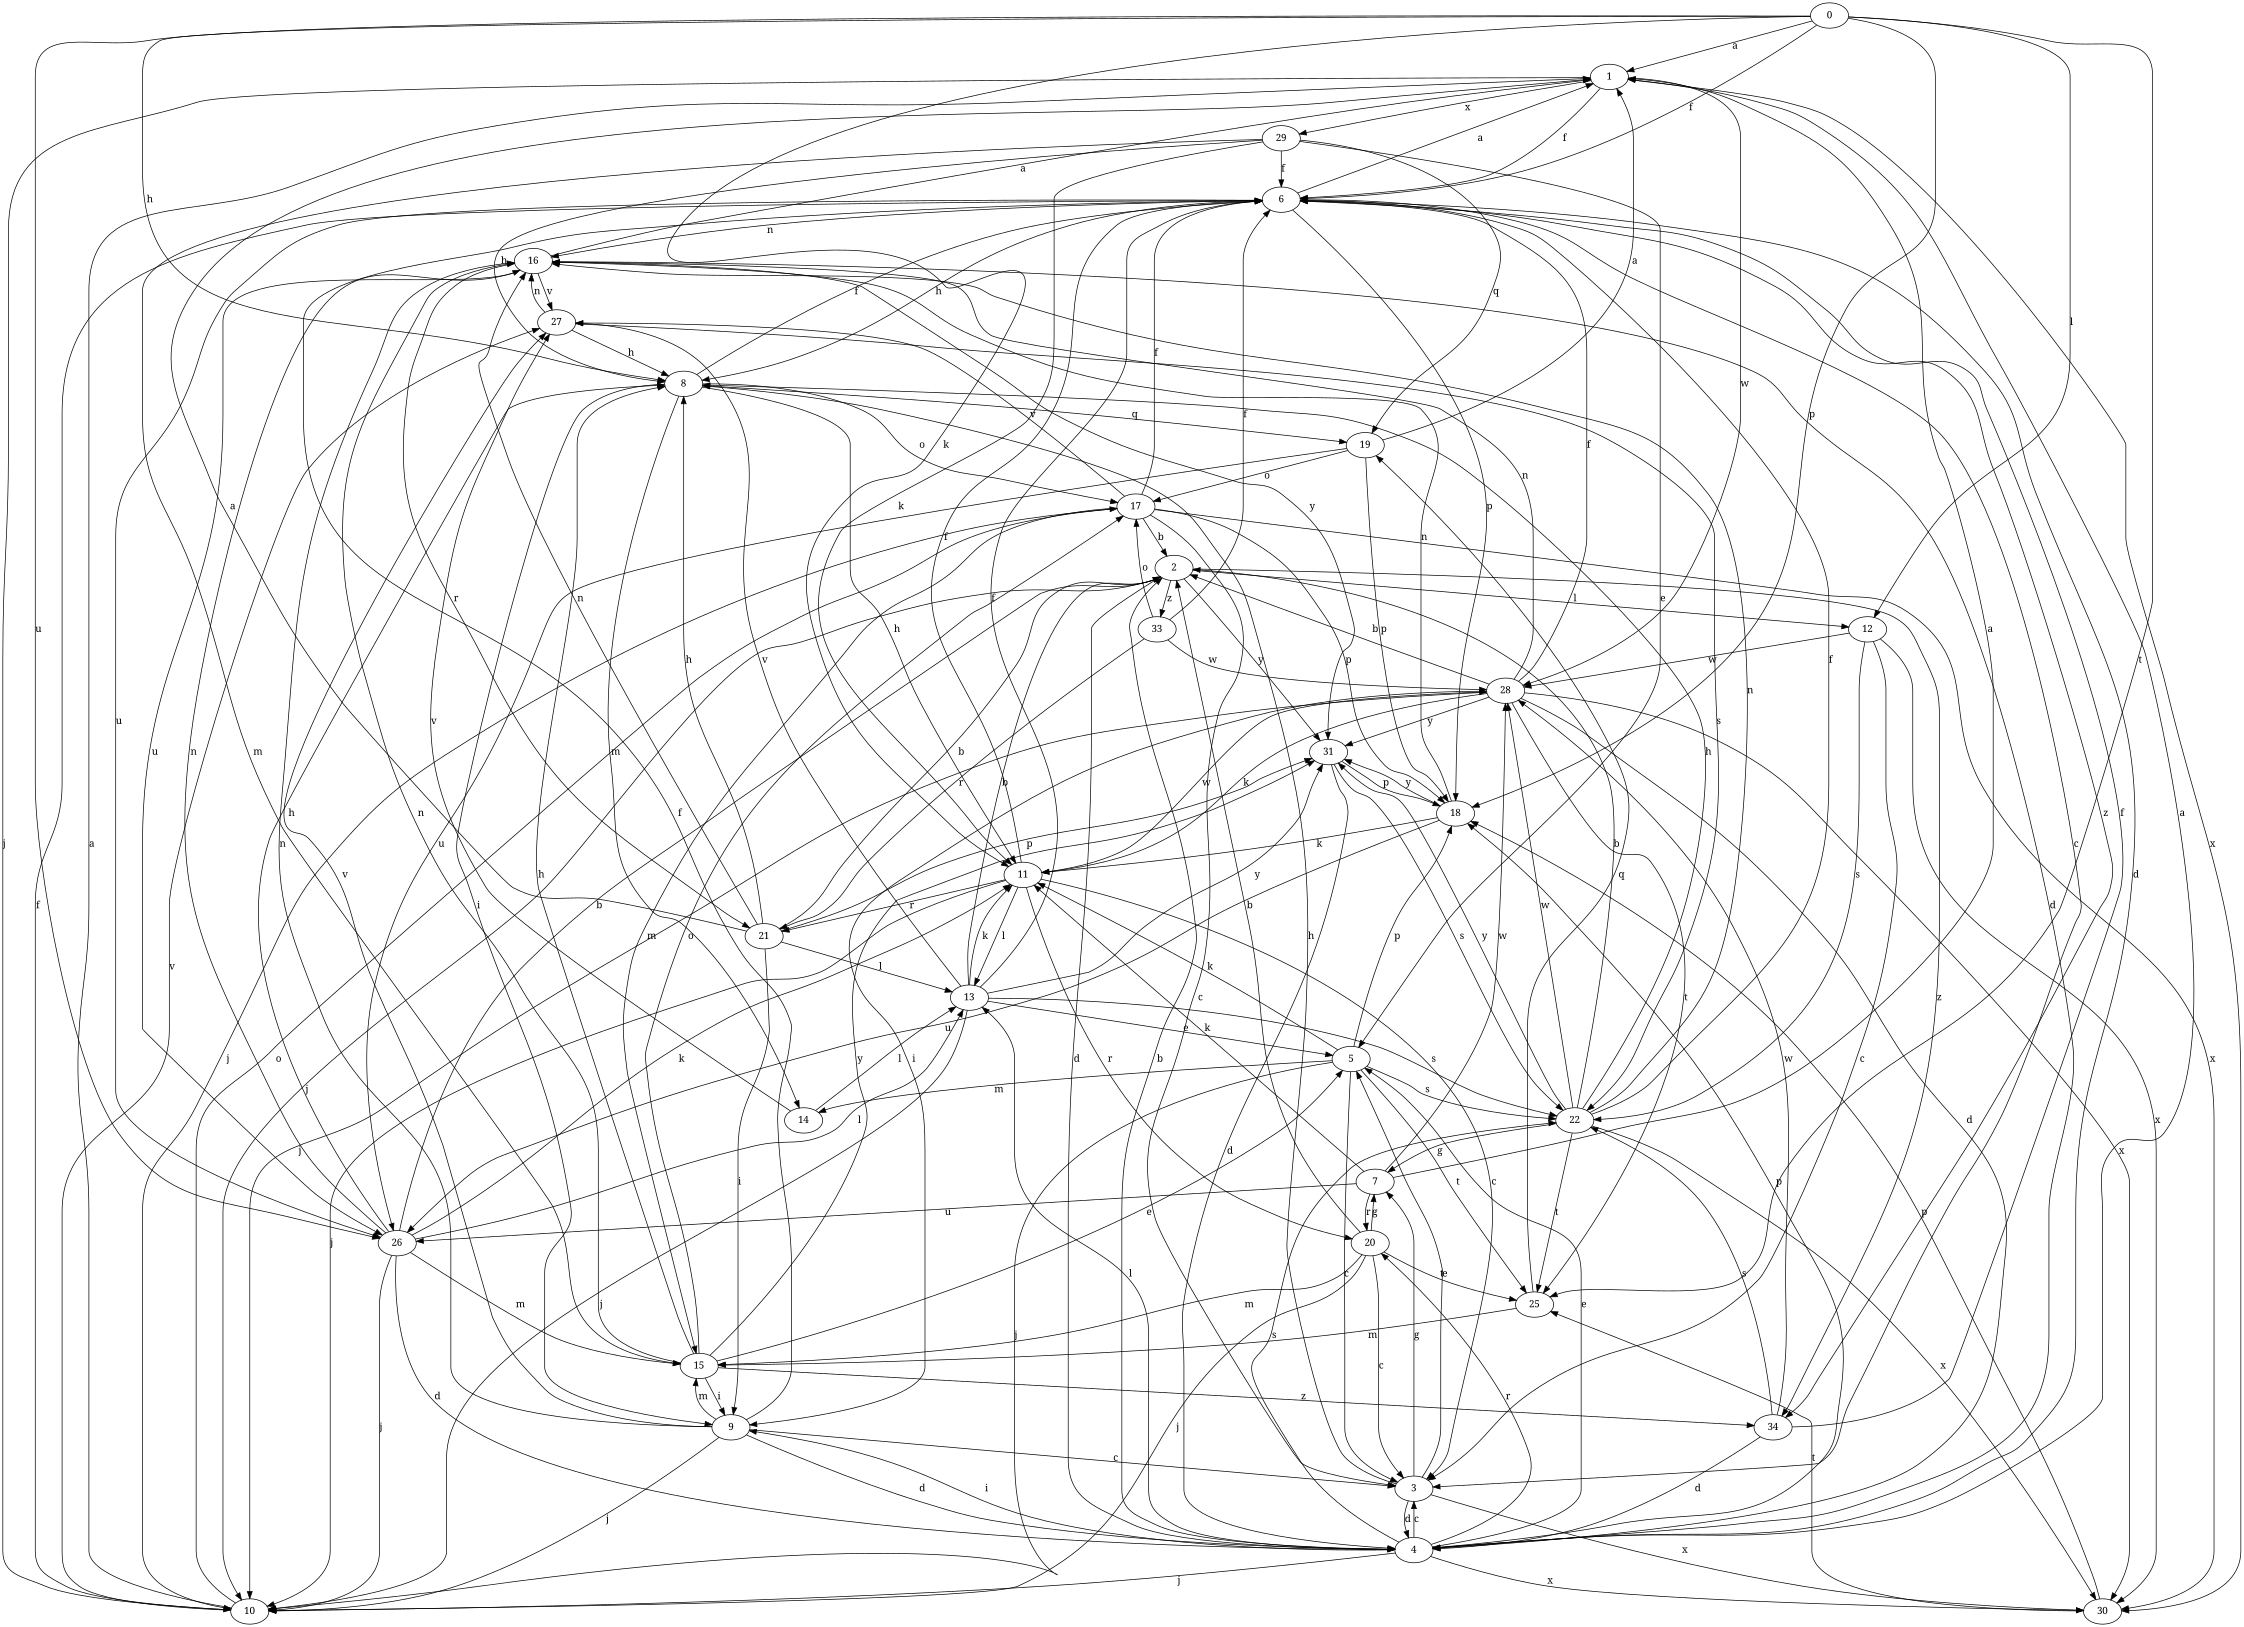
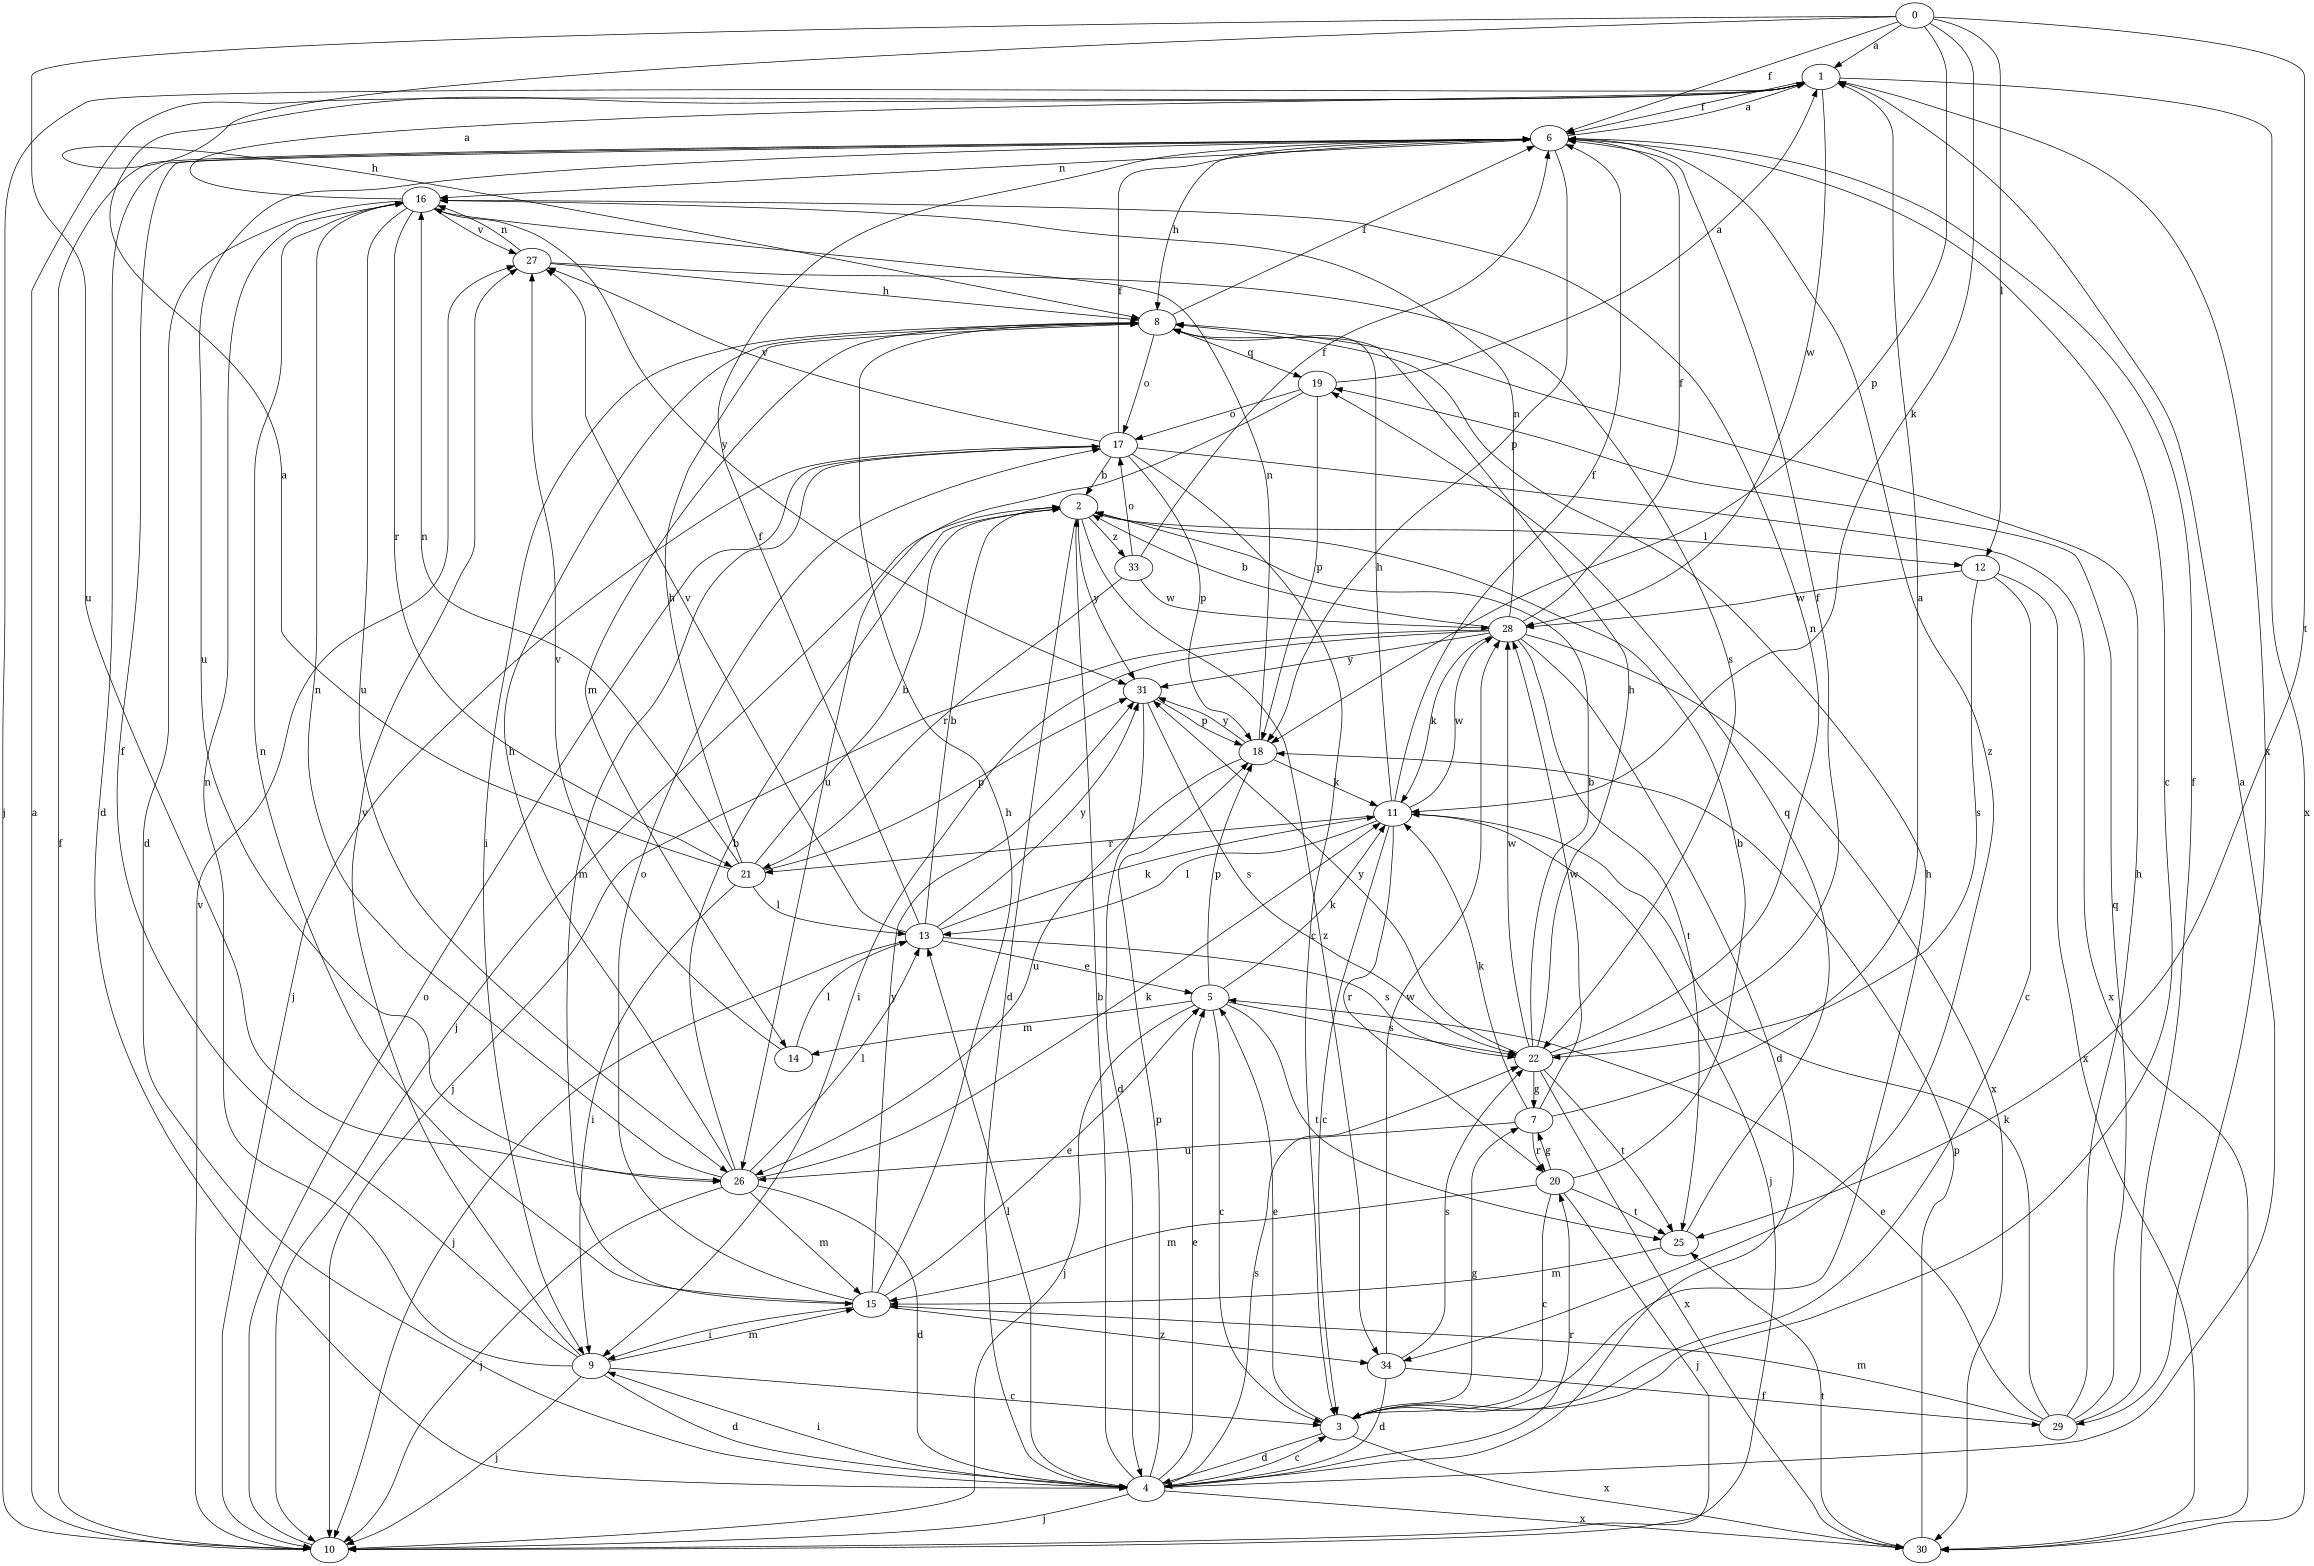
  strict digraph {
    fontname="Noto Serif"
    node [fontname="Noto Serif"]
    edge [fontname="Noto Serif"]
    0
    1
    6
    8
    11
    12
    18
    25
    26
    10
    28
    29
    30
    4
    34
    3
    16
    9
    14
    17
    19
    13
    20
    21
    22
    31
    15
    2
    27
    5
    33
    7
    0 -> 1 [label=a]
    0 -> 6 [label=f]
    0 -> 8 [label=h]
    0 -> 11 [label=k]
    0 -> 12 [label=l]
    0 -> 18 [label=p]
    0 -> 25 [label=t]
    0 -> 26 [label=u]
    1 -> 6 [label=f]
    1 -> 10 [label=j]
    1 -> 28 [label=w]
    1 -> 29 [label=x]
    1 -> 30 [label=x]
    6 -> 1 [label=a]
    6 -> 8 [label=h]
    6 -> 18 [label=p]
    6 -> 26 [label=u]
    6 -> 4 [label=d]
    6 -> 34 [label=z]
    6 -> 3 [label=c]
    6 -> 16 [label=n]
    8 -> 6 [label=f]
    8 -> 9 [label=i]
    8 -> 14 [label=m]
    8 -> 17 [label=o]
    8 -> 19 [label=q]
    11 -> 6 [label=f]
-   8 -> 11 [label=h]
+   11 -> 8 [label=h]
    11 -> 10 [label=j]
    11 -> 28 [label=w]
    11 -> 3 [label=c]
    11 -> 13 [label=l]
    11 -> 20 [label=r]
    11 -> 21 [label=r]
    12 -> 28 [label=w]
    12 -> 30 [label=x]
    12 -> 3 [label=c]
    12 -> 22 [label=s]
    18 -> 11 [label=k]
    18 -> 26 [label=u]
    18 -> 16 [label=n]
    18 -> 31 [label=y]
    25 -> 19 [label=q]
    25 -> 15 [label=m]
    26 -> 8 [label=h]
    26 -> 11 [label=k]
    26 -> 10 [label=j]
    26 -> 4 [label=d]
    26 -> 16 [label=n]
    26 -> 13 [label=l]
    26 -> 15 [label=m]
    26 -> 2 [label=b]
    10 -> 1 [label=a]
    10 -> 6 [label=f]
    10 -> 17 [label=o]
    10 -> 27 [label=v]
    28 -> 6 [label=f]
    28 -> 11 [label=k]
    28 -> 25 [label=t]
    28 -> 10 [label=j]
    28 -> 30 [label=x]
    28 -> 4 [label=d]
    28 -> 16 [label=n]
    28 -> 9 [label=i]
    28 -> 31 [label=y]
    28 -> 2 [label=b]
    29 -> 6 [label=f]
    29 -> 8 [label=h]
    29 -> 11 [label=k]
    29 -> 19 [label=q]
    29 -> 15 [label=m]
    29 -> 5 [label=e]
    30 -> 18 [label=p]
    30 -> 25 [label=t]
    4 -> 1 [label=a]
    4 -> 18 [label=p]
    4 -> 10 [label=j]
    4 -> 30 [label=x]
    4 -> 3 [label=c]
    4 -> 9 [label=i]
    4 -> 13 [label=l]
    4 -> 20 [label=r]
    4 -> 22 [label=s]
    4 -> 2 [label=b]
    4 -> 5 [label=e]
-   34 -> 6 [label=f]
+   34 -> 29 [label=f]
    34 -> 28 [label=w]
    34 -> 4 [label=d]
    34 -> 22 [label=s]
    3 -> 8 [label=h]
    3 -> 30 [label=x]
    3 -> 4 [label=d]
    3 -> 5 [label=e]
    3 -> 7 [label=g]
    16 -> 1 [label=a]
    16 -> 26 [label=u]
    16 -> 4 [label=d]
    16 -> 21 [label=r]
    16 -> 31 [label=y]
    16 -> 27 [label=v]
    9 -> 6 [label=f]
    9 -> 10 [label=j]
    9 -> 4 [label=d]
    9 -> 3 [label=c]
    9 -> 16 [label=n]
    9 -> 15 [label=m]
    9 -> 27 [label=v]
    14 -> 13 [label=l]
    14 -> 27 [label=v]
    17 -> 6 [label=f]
    17 -> 18 [label=p]
    17 -> 10 [label=j]
    17 -> 30 [label=x]
    17 -> 3 [label=c]
    17 -> 15 [label=m]
    17 -> 2 [label=b]
    17 -> 27 [label=v]
    19 -> 1 [label=a]
    19 -> 18 [label=p]
    19 -> 26 [label=u]
    19 -> 17 [label=o]
    13 -> 6 [label=f]
    13 -> 11 [label=k]
    13 -> 10 [label=j]
    13 -> 22 [label=s]
    13 -> 31 [label=y]
    13 -> 2 [label=b]
    13 -> 27 [label=v]
    13 -> 5 [label=e]
    20 -> 25 [label=t]
    20 -> 10 [label=j]
    20 -> 3 [label=c]
    20 -> 15 [label=m]
    20 -> 2 [label=b]
    20 -> 7 [label=g]
    21 -> 1 [label=a]
    21 -> 8 [label=h]
    21 -> 16 [label=n]
    21 -> 9 [label=i]
    21 -> 13 [label=l]
    21 -> 31 [label=p]
    21 -> 2 [label=b]
    22 -> 6 [label=f]
    22 -> 8 [label=h]
    22 -> 25 [label=t]
    22 -> 28 [label=w]
    22 -> 30 [label=x]
    22 -> 16 [label=n]
    22 -> 31 [label=y]
    22 -> 2 [label=b]
    22 -> 7 [label=g]
    31 -> 18 [label=p]
    31 -> 4 [label=d]
    31 -> 22 [label=s]
    15 -> 8 [label=h]
    15 -> 34 [label=z]
    15 -> 16 [label=n]
    15 -> 9 [label=i]
    15 -> 17 [label=o]
    15 -> 31 [label=y]
    15 -> 5 [label=e]
    2 -> 12 [label=l]
    2 -> 10 [label=j]
    2 -> 4 [label=d]
    2 -> 34 [label=z]
    2 -> 31 [label=y]
    2 -> 33 [label=z]
    27 -> 8 [label=h]
    27 -> 16 [label=n]
    27 -> 22 [label=s]
    5 -> 11 [label=k]
    5 -> 18 [label=p]
    5 -> 25 [label=t]
    5 -> 10 [label=j]
    5 -> 3 [label=c]
    5 -> 14 [label=m]
    5 -> 22 [label=s]
    33 -> 6 [label=f]
    33 -> 28 [label=w]
    33 -> 17 [label=o]
    33 -> 21 [label=r]
    7 -> 1 [label=a]
    7 -> 11 [label=k]
    7 -> 26 [label=u]
    7 -> 28 [label=w]
    7 -> 20 [label=r]
  }
